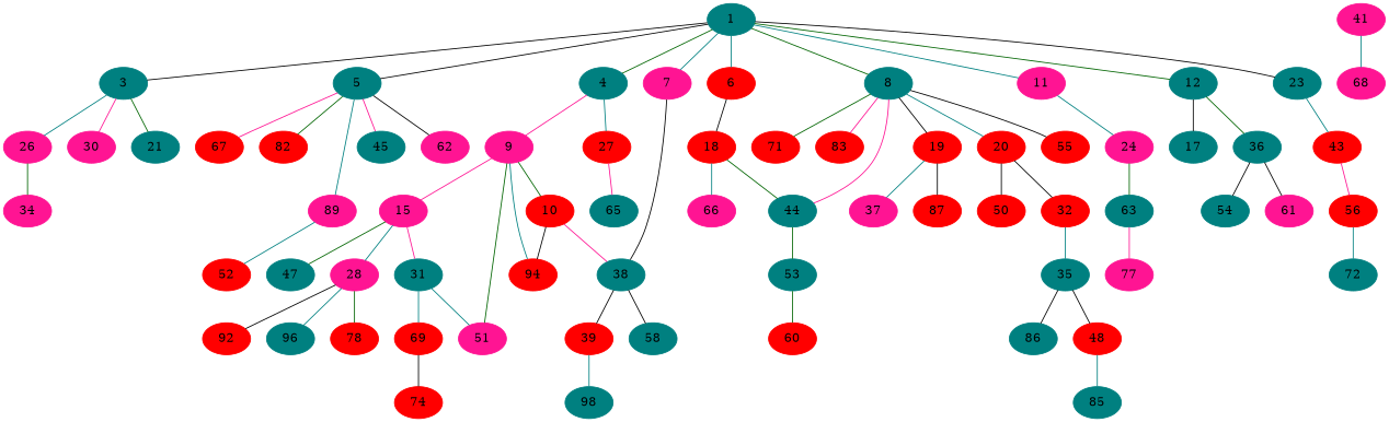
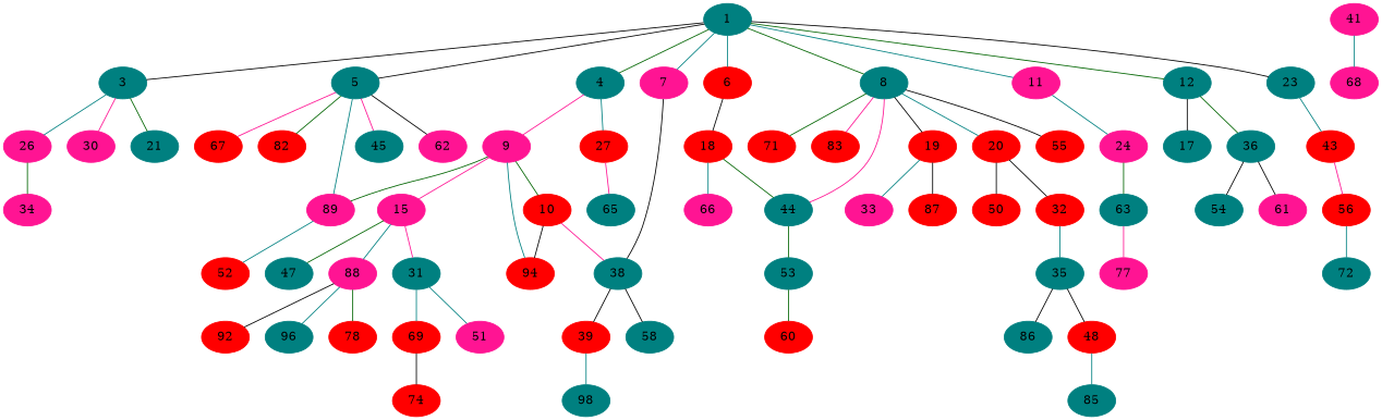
  graph {
    node [color=teal style=filled]
    edge [color=teal]
    1 [super="+2"]
    3
    4 [super="+14"]
    5 [super="+25+40+16+13"]
    6 [color=red]
    7 [color=deeppink]
    8
    11 [color=deeppink super="+75"]
    12 [super="+80"]
    23
    21
    26 [color=deeppink super="+29"]
    30 [color=deeppink]
    9 [color=deeppink]
    27 [color=red]
    45
    n17 [color=deeppink label=89]
    62 [color=deeppink]
    67 [color=red]
    82 [color=red]
    18 [color=red]
    38 [super="+46"]
    19 [color=red]
    20 [color=red super="+22"]
    44 [super="+89"]
    55 [color=red]
    71 [color=red]
    83 [color=red super="+99"]
    24 [color=deeppink super="+57"]
    17 [super="+70"]
    36 [super="+79"]
    43 [color=red super="+59+64"]
    34 [color=deeppink]
    10 [color=red super="+73"]
    15 [color=deeppink super="+42"]
    94 [color=red]
    65
    52 [color=red]
    66 [color=deeppink]
    39 [color=red]
    58
-   33 [color=deeppink label=37]
+   33 [color=deeppink]
    87 [color=red]
    32 [color=red]
    50 [color=red]
    53
-   28 [color=deeppink]
+   28 [color=deeppink label=88]
    31
    47
    41 [color=deeppink]
    68 [color=deeppink]
    63
    54
    61 [color=deeppink]
    78 [color=red]
    92 [color=red]
    96
    51 [color=deeppink super="+90"]
    69 [color=red super="+97"]
    35 [super="+37"]
    56 [color=red]
    77 [color=deeppink]
    74 [color=red]
    48 [color=red]
    86
    85
    98
    72
    60 [color=red]
    1 -- 3 [color=black]
    1 -- 4 [color=darkgreen]
    1 -- 5 [color=black]
    1 -- 6
    1 -- 7
    1 -- 8 [color=darkgreen]
    1 -- 11
    1 -- 12 [color=darkgreen]
    1 -- 23 [color=black]
    3 -- 21 [color=darkgreen]
    3 -- 26
    3 -- 30 [color=deeppink]
    4 -- 9 [color=deeppink]
    4 -- 27
    5 -- 45 [color=deeppink]
    5 -- n17
    5 -- 62 [color=black]
    5 -- 67 [color=deeppink]
    5 -- 82 [color=darkgreen]
    6 -- 18 [color=black]
    7 -- 38 [color=black]
    8 -- 19 [color=black]
    8 -- 20
    8 -- 44 [color=deeppink]
    8 -- 55 [color=black]
    8 -- 71 [color=darkgreen]
    8 -- 83 [color=deeppink]
    11 -- 24
    12 -- 17 [color=black]
    12 -- 36 [color=darkgreen]
    23 -- 43
    26 -- 34 [color=darkgreen]
-   9 -- 51 [color=darkgreen]
+   9 -- n17 [color=darkgreen]
    9 -- 10 [color=darkgreen]
    9 -- 15 [color=deeppink]
    9 -- 94
    27 -- 65 [color=deeppink]
    n17 -- 52
    18 -- 44 [color=darkgreen]
    18 -- 66
    38 -- 39 [color=black]
    38 -- 58 [color=black]
    19 -- 33
    19 -- 87 [color=black]
    20 -- 32 [color=black]
    20 -- 50 [color=black]
    44 -- 53 [color=darkgreen]
    24 -- 63 [color=darkgreen]
    36 -- 54 [color=black weight=2]
    36 -- 61 [color=black]
    43 -- 56 [color=deeppink]
    10 -- 38 [color=deeppink]
    10 -- 94 [color=black]
    15 -- 28
    15 -- 31 [color=deeppink]
    15 -- 47 [color=darkgreen]
    39 -- 98
    32 -- 35
    53 -- 60 [color=darkgreen]
    28 -- 78 [color=darkgreen]
    28 -- 92 [color=black]
    28 -- 96
    31 -- 51
    31 -- 69
    41 -- 68
    63 -- 77 [color=deeppink]
    69 -- 74 [color=black]
    35 -- 48 [color=black]
    35 -- 86 [color=black]
    56 -- 72
    48 -- 85
  }
